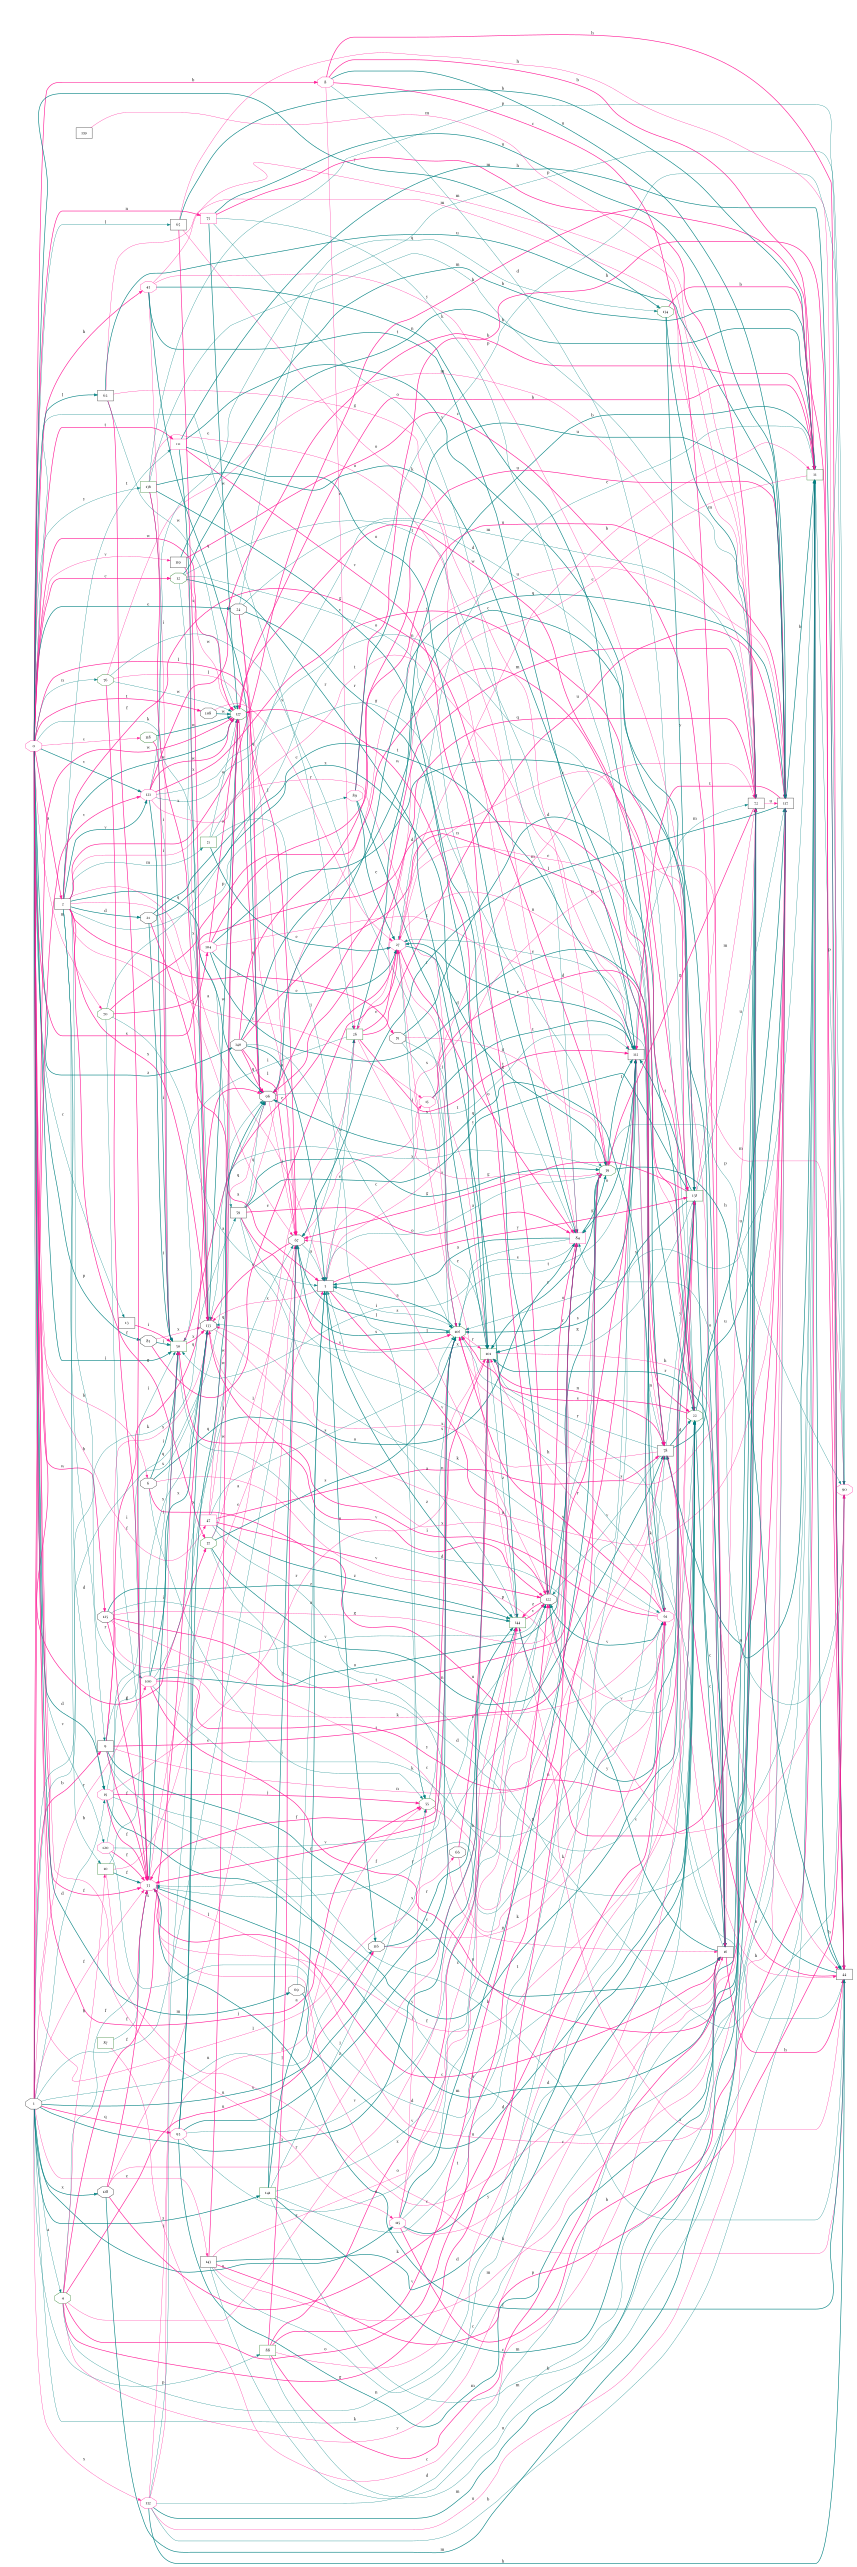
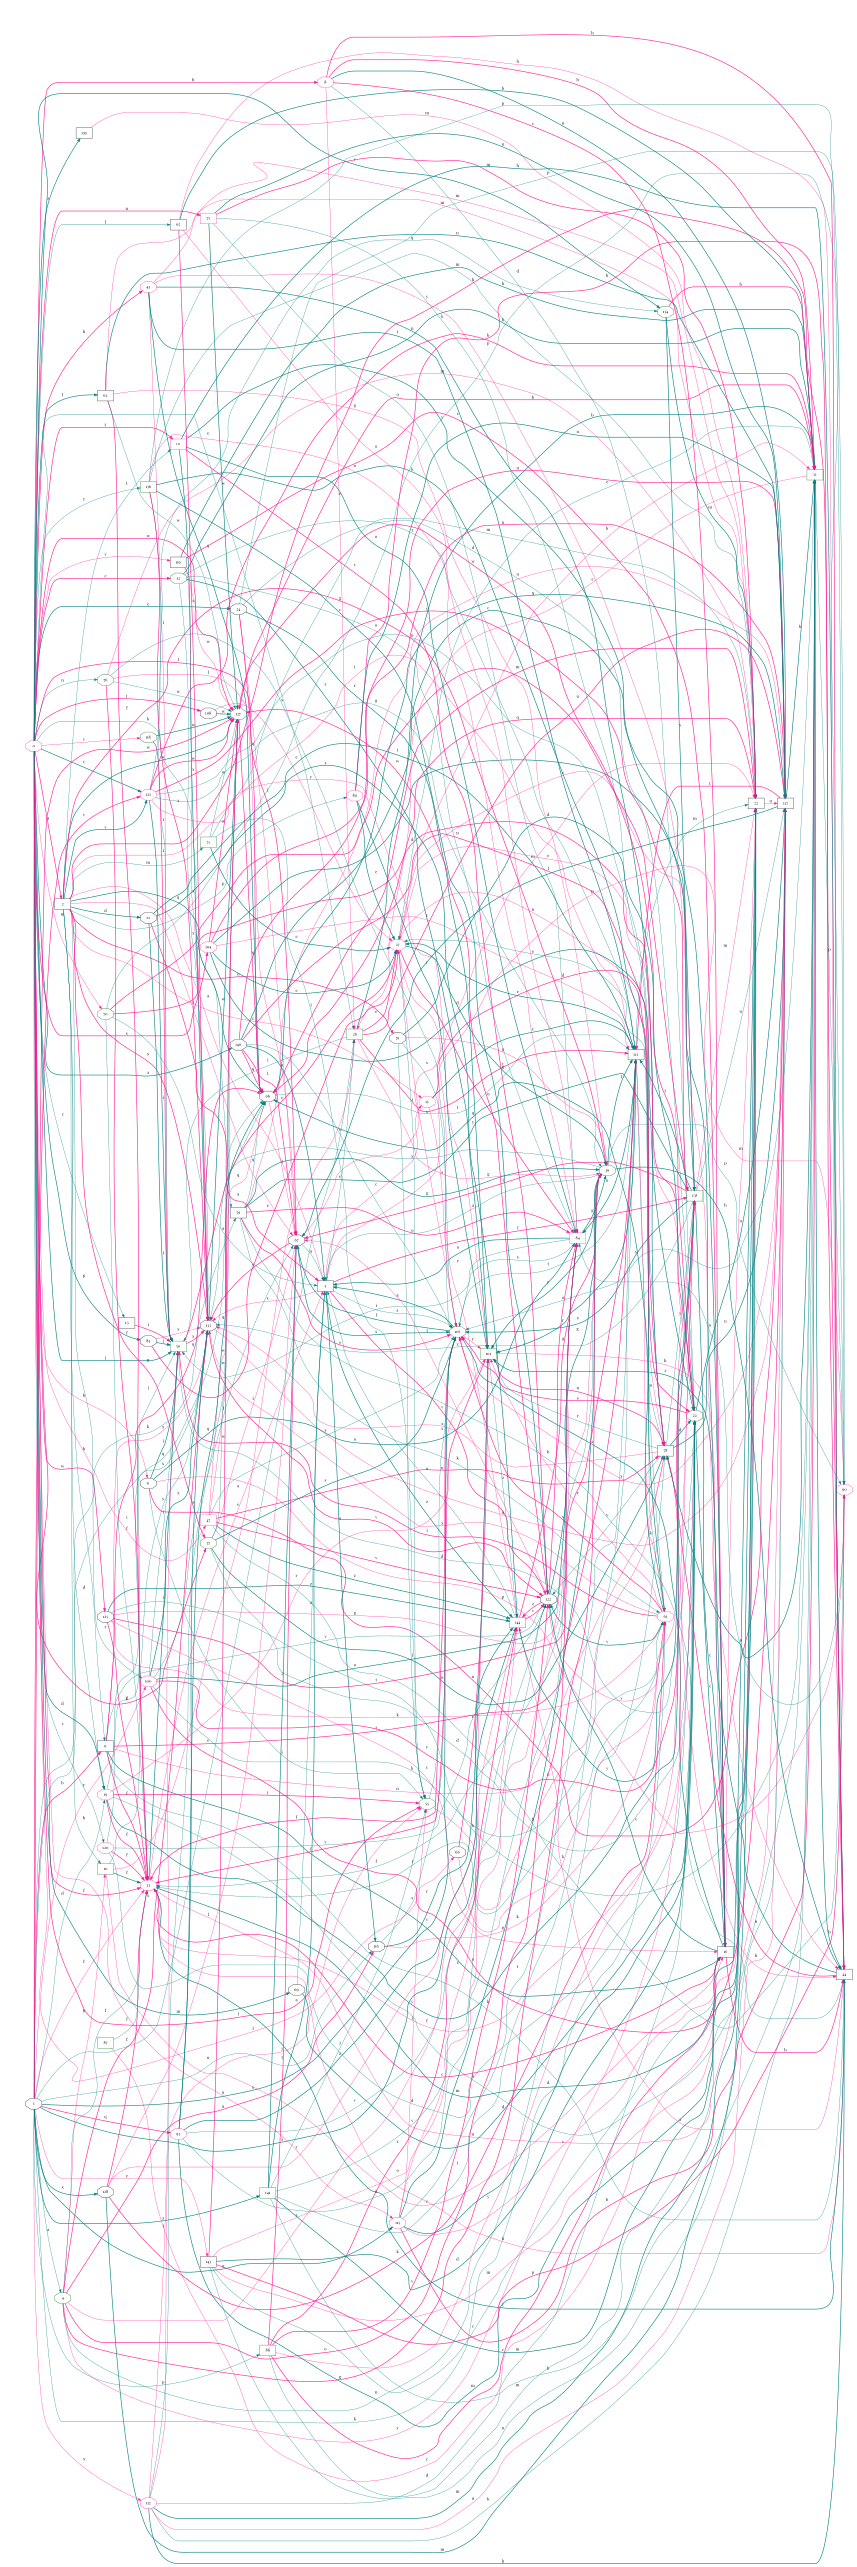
  strict digraph {
    fontname="Playfair Display"
    rankdir=LR
    node [color=black fontname="Playfair Display" shape=octagon]
    edge [color=teal fontname="Playfair Display" style=bold]
    0 [color=deeppink]
    2 [shape=box]
    6
    8 [color=deeppink]
    12 [color=darkgreen]
    13 [shape=box]
    19 [color=deeppink]
    24
    26 [color=darkgreen shape=box]
    33 [color=deeppink]
    37 [color=darkgreen]
    43 [color=deeppink]
    47 [color=deeppink shape=box]
    50 [color=darkgreen shape=box]
    55 [color=darkgreen]
    59 [shape=box]
    62 [shape=box]
    65 [shape=box]
    66
    67
    69
    70 [color=darkgreen]
    75 [color=deeppink shape=box]
    76 [color=darkgreen]
    85
    104 [color=deeppink]
    108
    111 [color=deeppink shape=box]
    115 [color=deeppink]
    118 [color=darkgreen]
    119 [shape=box]
    120 [color=deeppink]
    121 [color=deeppink]
    125
    127 [color=darkgreen]
    134 [color=darkgreen]
    136 [color=darkgreen shape=box]
    139 [shape=box]
    140
    9 [shape=box]
    96
    100 [color=deeppink]
    5 [shape=box]
    10 [color=darkgreen shape=box]
    15 [color=deeppink]
    21
    39 [color=darkgreen]
    44 [shape=box]
    71 [color=darkgreen shape=box]
    79
    89 [color=deeppink]
    112 [shape=box]
    133
    84 [color=deeppink shape=box]
    90 [color=deeppink]
    117 [shape=box]
    11 [color=darkgreen shape=box]
    16 [shape=box]
    22 [color=darkgreen]
    101 [color=darkgreen shape=box]
    138 [color=darkgreen shape=box]
    27 [color=deeppink]
    72 [shape=box]
    106 [color=darkgreen]
    78 [shape=box]
    144 [color=darkgreen shape=box]
    122
    61 [color=deeppink]
    87 [color=darkgreen shape=box]
    1
    4 [color=darkgreen]
    88 [color=darkgreen shape=box]
    93 [color=deeppink]
    116
    128
    132 [color=deeppink]
    141 [color=darkgreen shape=box]
    143 [shape=box]
    0 -> 2 [color=deeppink label=a]
    0 -> 6 [color=deeppink label=b style=solid]
    0 -> 8 [color=deeppink label=b]
    0 -> 12 [color=deeppink label=c]
    0 -> 13 [label=c style=solid]
    0 -> 19 [label=d]
    0 -> 24 [label=e]
    0 -> 26 [label=e style=solid]
    0 -> 33 [color=deeppink label=f]
    0 -> 37 [color=deeppink label=g]
    0 -> 43 [color=deeppink label=h]
    0 -> 47 [color=deeppink label=i style=solid]
    0 -> 50 [label=i]
    0 -> 55 [color=deeppink label=j]
    0 -> 59 [label=k style=solid]
    0 -> 62 [label=l]
    0 -> 65 [label=l style=solid]
    0 -> 66 [color=deeppink label=l style=solid]
    0 -> 67 [color=deeppink label=l]
    0 -> 69 [label=m]
    0 -> 70 [color=deeppink label=m style=solid]
    0 -> 75 [color=deeppink label=n]
    0 -> 76 [label=n style=solid]
    0 -> 85 [label=p]
    0 -> 104 [color=deeppink label=s]
    0 -> 108 [color=deeppink label=t]
    0 -> 111 [color=deeppink label=t]
    0 -> 115 [color=deeppink label=u style=solid]
    0 -> 118 [color=deeppink label=v style=solid]
    0 -> 119 [color=deeppink label=v style=solid]
    0 -> 120 [label=v style=solid]
    0 -> 121 [label=v]
    0 -> 125 [color=deeppink label=w]
    0 -> 127 [color=deeppink label=w]
    0 -> 134 [label=y]
    0 -> 136 [label=y style=solid]
+   0 -> 139 [label=z]
    0 -> 140 [label=z]
    2 -> 19 [label=d style=solid]
    2 -> 37 [color=deeppink label=g]
    2 -> 67 [color=deeppink label=l style=solid]
    2 -> 111 [label=t style=solid]
    2 -> 121 [label=v]
    2 -> 127 [label=w]
    2 -> 9 [label=b style=solid]
    2 -> 96 [label=q]
    2 -> 100 [label=r style=solid]
    2 -> 5 [color=deeppink label=a style=solid]
    2 -> 10 [label=b style=solid]
    2 -> 15 [color=deeppink label=c style=solid]
    2 -> 21 [label=d]
    2 -> 39 [color=deeppink label=g]
    2 -> 44 [color=deeppink label=h]
    2 -> 71 [label=m style=solid]
    2 -> 79 [color=deeppink label=o]
    2 -> 89 [label=p style=solid]
    2 -> 112 [color=deeppink label=t style=solid]
    2 -> 133 [color=deeppink label=x]
    6 -> 50 [label=i]
    6 -> 55 [label=j style=solid]
    6 -> 84 [label=o]
    6 -> 90 [color=deeppink label=p style=solid]
    6 -> 117 [color=deeppink label=u]
    8 -> 26 [color=deeppink label=e style=solid]
    8 -> 44 [color=deeppink label=h]
    8 -> 117 [label=u]
    8 -> 11 [color=deeppink label=b]
    8 -> 16 [color=deeppink label=c]
    8 -> 22 [label=d style=solid]
    12 -> 112 [label=t style=solid]
    12 -> 133 [label=x style=solid]
    12 -> 84 [label=o style=solid]
    12 -> 11 [label=b]
    12 -> 101 [label=r]
    13 -> 50 [color=deeppink label=i]
    19 -> 33 [color=deeppink label=f]
    19 -> 50 [label=i style=solid]
    19 -> 55 [color=deeppink label=j]
    19 -> 11 [label=b style=solid]
    19 -> 101 [color=deeppink label=r style=solid]
    19 -> 138 [label=y]
    24 -> 67 [color=deeppink label=l style=solid]
    24 -> 96 [color=deeppink label=q]
    24 -> 90 [label=p style=solid]
    24 -> 22 [label=d style=solid]
    24 -> 101 [label=r]
    26 -> 50 [label=i style=solid]
    26 -> 39 [color=deeppink label=g style=solid]
    26 -> 112 [color=deeppink label=t]
    26 -> 117 [color=deeppink label=u]
    26 -> 11 [label=b]
    26 -> 27 [color=deeppink label=e]
    33 -> 50 [label=i]
    33 -> 5 [color=deeppink label=a style=solid]
    33 -> 44 [color=deeppink label=h style=solid]
    33 -> 117 [color=deeppink label=u style=solid]
    33 -> 16 [color=deeppink label=c]
    33 -> 72 [label=m]
    37 -> 67 [color=deeppink label=l style=solid]
    37 -> 127 [label=w style=solid]
    37 -> 22 [label=d style=solid]
    37 -> 106 [label=s]
    37 -> 78 [label=n]
    43 -> 50 [color=deeppink label=i style=solid]
    43 -> 96 [label=q]
    43 -> 112 [label=t]
    43 -> 138 [color=deeppink label=y style=solid]
    43 -> 72 [color=deeppink label=m style=solid]
    43 -> 78 [label=n]
    47 -> 127 [color=deeppink label=w style=solid]
    47 -> 96 [color=deeppink label=q style=solid]
    47 -> 90 [label=p style=solid]
    47 -> 106 [label=s style=solid]
    47 -> 78 [color=deeppink label=n]
    47 -> 144 [label=z]
    47 -> 122 [color=deeppink label=v]
    50 -> 133 [color=deeppink label=x]
    50 -> 22 [label=d style=solid]
    50 -> 27 [color=deeppink label=e]
    55 -> 106 [label=s style=solid]
    55 -> 78 [color=deeppink label=n style=solid]
    59 -> 96 [label=q style=solid]
    59 -> 39 [label=g]
    59 -> 44 [label=h style=solid]
    59 -> 84 [color=deeppink label=o]
    59 -> 117 [color=deeppink label=u style=solid]
    59 -> 138 [label=y]
    59 -> 106 [color=deeppink label=s]
    59 -> 61 [label=k style=solid]
    62 -> 33 [color=deeppink label=f]
    62 -> 127 [label=w style=solid]
    62 -> 39 [color=deeppink label=g style=solid]
    62 -> 117 [label=u]
    62 -> 72 [color=deeppink label=m style=solid]
    65 -> 44 [color=deeppink label=h style=solid]
    65 -> 133 [color=deeppink label=x]
    65 -> 84 [color=deeppink label=o style=solid]
    65 -> 11 [label=b]
    66 -> 101 [color=deeppink label=r]
    66 -> 61 [color=deeppink label=k style=solid]
    67 -> 5 [label=a style=solid]
    67 -> 133 [color=deeppink label=x]
    67 -> 72 [color=deeppink label=m style=solid]
    67 -> 106 [label=s]
    69 -> 5 [label=a style=solid]
    69 -> 22 [label=d]
    70 -> 33 [label=f style=solid]
    70 -> 5 [label=a style=solid]
    70 -> 90 [label=p style=solid]
    70 -> 22 [color=deeppink label=d]
    70 -> 138 [color=deeppink label=y]
    75 -> 127 [label=w]
    75 -> 84 [label=o style=solid]
    75 -> 117 [label=u]
    75 -> 72 [color=deeppink label=m]
    75 -> 61 [label=k style=solid]
    76 -> 33 [color=deeppink label=f]
    76 -> 67 [color=deeppink label=l style=solid]
    76 -> 127 [label=w style=solid]
    76 -> 72 [color=deeppink label=m style=solid]
    76 -> 106 [label=s style=solid]
    85 -> 50 [label=i]
    85 -> 133 [color=deeppink label=x style=solid]
    85 -> 27 [color=deeppink label=e]
    104 -> 127 [color=deeppink label=w]
    104 -> 112 [color=deeppink label=t style=solid]
    104 -> 117 [color=deeppink label=u]
    104 -> 16 [label=c]
    104 -> 22 [label=d]
    104 -> 27 [label=e]
    108 -> 127 [label=w]
    108 -> 27 [color=deeppink label=e style=solid]
    111 -> 44 [label=h]
    111 -> 133 [label=x]
    111 -> 84 [label=o]
    111 -> 138 [label=y]
    111 -> 122 [color=deeppink label=v]
    115 -> 55 [color=deeppink label=j style=solid]
    115 -> 39 [label=g]
    115 -> 112 [label=t style=solid]
    115 -> 11 [color=deeppink label=b]
    115 -> 16 [color=deeppink label=c style=solid]
    115 -> 22 [label=d]
    115 -> 144 [color=deeppink label=z style=solid]
    118 -> 50 [color=deeppink label=i]
    118 -> 127 [label=w]
    119 -> 127 [color=deeppink label=w style=solid]
    119 -> 133 [color=deeppink label=x style=solid]
    119 -> 11 [label=b]
    119 -> 16 [color=deeppink label=c]
    120 -> 33 [color=deeppink label=f]
    120 -> 133 [label=x style=solid]
    120 -> 22 [label=d style=solid]
    120 -> 122 [label=v style=solid]
    121 -> 50 [label=i]
    121 -> 127 [color=deeppink label=w]
    121 -> 134 [label=q style=solid]
    121 -> 39 [label=g style=solid]
    121 -> 11 [color=deeppink label=b]
    121 -> 101 [color=deeppink label=r style=solid]
    121 -> 138 [color=deeppink label=y]
    121 -> 78 [label=n style=solid]
    125 -> 33 [color=deeppink label=f]
    125 -> 39 [color=deeppink label=g style=solid]
    125 -> 112 [color=deeppink label=t]
    125 -> 11 [label=b style=solid]
    125 -> 16 [color=deeppink label=c style=solid]
    125 -> 144 [label=z]
    125 -> 61 [color=deeppink label=k style=solid]
    127 -> 96 [color=deeppink label=q]
    127 -> 11 [color=deeppink label=b]
    134 -> 11 [color=deeppink label=b]
    134 -> 138 [label=y]
    134 -> 72 [label=m]
    136 -> 50 [label=i style=solid]
    136 -> 133 [color=deeppink label=x]
    136 -> 84 [color=deeppink label=o style=solid]
    136 -> 90 [label=p style=solid]
    136 -> 72 [label=m style=solid]
    136 -> 122 [label=v]
    136 -> 61 [label=k]
    139 -> 72 [color=deeppink label=m style=solid]
    140 -> 67 [color=deeppink label=l]
    140 -> 96 [color=deeppink label=q]
    140 -> 5 [label=a]
    140 -> 117 [color=deeppink label=u]
    140 -> 16 [label=c]
    140 -> 106 [label=s style=solid]
    140 -> 78 [color=deeppink label=n]
    9 -> 33 [color=deeppink label=f]
    9 -> 96 [color=deeppink label=q]
    9 -> 44 [label=h style=solid]
    9 -> 112 [color=deeppink label=t]
    9 -> 133 [color=deeppink label=x style=solid]
    9 -> 16 [label=c]
    9 -> 78 [color=deeppink label=n style=solid]
    9 -> 122 [label=v style=solid]
    96 -> 67 [color=deeppink label=l style=solid]
    96 -> 112 [label=t style=solid]
    96 -> 72 [color=deeppink label=m]
    100 -> 50 [label=i style=solid]
    100 -> 67 [label=l style=solid]
    100 -> 133 [label=x]
    100 -> 84 [label=o]
    100 -> 117 [color=deeppink label=u]
    100 -> 138 [color=deeppink label=y]
    100 -> 61 [label=k style=solid]
    5 -> 26 [label=e style=solid]
    5 -> 15 [color=deeppink label=c style=solid]
    5 -> 133 [color=deeppink label=x style=solid]
    5 -> 90 [color=deeppink label=p style=solid]
    5 -> 138 [color=deeppink label=y]
    5 -> 106 [label=s style=solid]
    5 -> 144 [label=z]
    5 -> 122 [color=deeppink label=v]
    5 -> 116 [label=u]
    10 -> 26 [color=deeppink label=e style=solid]
    10 -> 33 [label=f]
    10 -> 133 [label=x style=solid]
    10 -> 16 [color=deeppink label=c style=solid]
    15 -> 112 [label=t]
    15 -> 22 [color=deeppink label=d]
    15 -> 106 [color=deeppink label=s style=solid]
    21 -> 50 [label=i]
    21 -> 5 [color=deeppink label=a]
    21 -> 112 [label=t]
    21 -> 144 [label=z]
    39 -> 33 [label=f style=solid]
    39 -> 5 [label=a style=solid]
    39 -> 44 [label=h]
    39 -> 112 [label=t]
    39 -> 133 [label=x style=solid]
    39 -> 90 [label=p style=solid]
    39 -> 101 [label=r]
    44 -> 33 [label=f]
    44 -> 101 [label=r]
    44 -> 78 [color=deeppink label=n]
    44 -> 144 [color=deeppink label=z style=solid]
    71 -> 55 [label=j style=solid]
    71 -> 127 [label=w style=solid]
    71 -> 27 [label=e]
    71 -> 72 [label=m style=solid]
-   79 -> 101 [label=j style=solid]
+   79 -> 55 [label=j style=solid]
    79 -> 39 [color=deeppink label=g style=solid]
    79 -> 22 [label=d]
    79 -> 106 [label=s style=solid]
    89 -> 44 [color=deeppink label=h]
    89 -> 117 [label=u]
    89 -> 101 [label=r]
    89 -> 27 [label=e]
    112 -> 84 [label=o]
    112 -> 101 [label=r]
    112 -> 27 [label=e]
    112 -> 72 [label=m style=solid]
    112 -> 78 [label=n style=solid]
    112 -> 61 [color=deeppink label=k style=solid]
    133 -> 127 [label=w]
    133 -> 117 [color=deeppink label=u style=solid]
    133 -> 122 [color=deeppink label=v]
    84 -> 50 [label=i style=solid]
    84 -> 5 [label=a]
    84 -> 39 [label=g]
    84 -> 106 [label=s style=solid]
    90 -> 84 [label=o style=solid]
    117 -> 67 [label=l]
    117 -> 96 [label=q]
    117 -> 112 [color=deeppink label=t]
    117 -> 11 [label=b]
    117 -> 106 [color=deeppink label=s style=solid]
    11 -> 26 [color=deeppink label=e style=solid]
    11 -> 44 [label=h]
    11 -> 90 [label=p style=solid]
    11 -> 27 [label=e style=solid]
    11 -> 106 [label=s style=solid]
    11 -> 78 [label=n]
    16 -> 44 [color=deeppink label=h]
    16 -> 72 [color=deeppink label=m style=solid]
-   16 -> 106 [label=s style=solid]
+   16 -> 106 [label=s]
    16 -> 122 [label=v]
    22 -> 33 [color=deeppink label=f style=solid]
    22 -> 127 [color=deeppink label=w]
    22 -> 117 [label=u]
    22 -> 16 [label=c]
    22 -> 27 [color=deeppink label=e style=solid]
    22 -> 106 [color=deeppink label=s]
    101 -> 33 [color=deeppink label=f]
    101 -> 44 [color=deeppink label=h style=solid]
    101 -> 78 [color=deeppink label=n]
    101 -> 144 [label=z style=solid]
    138 -> 67 [color=deeppink label=l]
    138 -> 112 [label=t]
    138 -> 133 [label=x style=solid]
    138 -> 117 [label=u style=solid]
    138 -> 16 [label=c]
    138 -> 72 [color=deeppink label=m style=solid]
    138 -> 106 [label=s]
    138 -> 122 [color=deeppink label=v style=solid]
    27 -> 55 [label=j style=solid]
    27 -> 39 [label=g]
    27 -> 84 [color=deeppink label=o]
    27 -> 11 [color=deeppink label=b style=solid]
    27 -> 16 [color=deeppink label=c style=solid]
    27 -> 106 [color=deeppink label=s style=solid]
    27 -> 78 [color=deeppink label=n style=solid]
    72 -> 96 [color=deeppink label=q]
-   72 -> 39 [color=deeppink label=g]
+   144 -> 39 [color=deeppink label=g]
    72 -> 117 [color=deeppink label=u style=solid]
    106 -> 33 [color=deeppink label=f]
    106 -> 67 [label=l]
    106 -> 5 [label=a]
    106 -> 112 [label=t style=solid]
    106 -> 101 [color=deeppink label=r style=solid]
    78 -> 44 [color=deeppink label=h style=solid]
    78 -> 133 [color=deeppink label=x style=solid]
    78 -> 117 [label=u]
    78 -> 22 [label=d]
    78 -> 101 [label=r style=solid]
    78 -> 138 [label=y style=solid]
    78 -> 122 [label=v style=solid]
    144 -> 5 [label=a style=solid]
    144 -> 138 [label=y]
    144 -> 27 [color=deeppink label=e style=solid]
    144 -> 122 [color=deeppink label=v]
    122 -> 67 [color=deeppink label=l style=solid]
    122 -> 127 [color=deeppink label=w]
    122 -> 39 [label=g]
    122 -> 84 [color=deeppink label=o]
    122 -> 144 [color=deeppink label=z]
    61 -> 33 [label=f style=solid]
    61 -> 50 [color=deeppink label=i]
    61 -> 96 [label=q]
    61 -> 133 [color=deeppink label=x style=solid]
    61 -> 101 [color=deeppink label=r style=solid]
    61 -> 27 [label=e style=solid]
    61 -> 106 [color=deeppink label=s]
    61 -> 122 [label=v]
    87 -> 33 [label=f style=solid]
    87 -> 16 [color=deeppink label=c style=solid]
    1 -> 19 [label=d style=solid]
    1 -> 26 [label=e style=solid]
    1 -> 33 [color=deeppink label=f style=solid]
    1 -> 59 [label=k style=solid]
    1 -> 115 [label=u]
    1 -> 121 [color=deeppink label=v]
    1 -> 127 [color=deeppink label=w]
    1 -> 9 [color=deeppink label=b]
    1 -> 96 [label=q style=solid]
    1 -> 100 [color=deeppink label=r style=solid]
    1 -> 106 [label=s]
    1 -> 144 [label=z]
    1 -> 61 [label=k style=solid]
    1 -> 4 [label=a style=solid]
    1 -> 88 [label=p style=solid]
    1 -> 93 [color=deeppink label=q]
    1 -> 116 [label=u style=solid]
    1 -> 128 [label=x]
    1 -> 132 [color=deeppink label=x style=solid]
    1 -> 141 [label=z]
    1 -> 143 [color=deeppink label=z style=solid]
    4 -> 33 [label=f style=solid]
    4 -> 10 [color=deeppink label=b style=solid]
    4 -> 39 [color=deeppink label=g]
    4 -> 133 [color=deeppink label=x]
    4 -> 84 [color=deeppink label=o]
    4 -> 138 [color=deeppink label=y style=solid]
    4 -> 78 [label=n style=solid]
    4 -> 144 [color=deeppink label=z style=solid]
    4 -> 116 [color=deeppink label=u]
    88 -> 67 [color=deeppink label=l]
    88 -> 16 [color=deeppink label=c]
    88 -> 138 [color=deeppink label=y style=solid]
    88 -> 72 [label=m style=solid]
    88 -> 144 [color=deeppink label=z]
    88 -> 122 [color=deeppink label=v]
    93 -> 96 [label=q]
    93 -> 133 [label=x]
    93 -> 84 [label=o style=solid]
    93 -> 72 [label=m]
    93 -> 144 [label=z]
    93 -> 122 [label=v style=solid]
    116 -> 101 [label=r]
    116 -> 106 [label=s style=solid]
    116 -> 61 [color=deeppink label=k style=solid]
    128 -> 33 [color=deeppink label=f]
    128 -> 67 [color=deeppink label=l style=solid]
    128 -> 101 [color=deeppink label=r style=solid]
    128 -> 72 [label=m]
    128 -> 61 [color=deeppink label=k]
    132 -> 50 [color=deeppink label=i style=solid]
    132 -> 55 [color=deeppink label=j style=solid]
    132 -> 96 [label=q style=solid]
    132 -> 44 [label=h]
    132 -> 117 [color=deeppink label=u style=solid]
    132 -> 11 [label=b style=solid]
    132 -> 22 [label=d style=solid]
    132 -> 72 [label=m]
    141 -> 55 [label=j style=solid]
    141 -> 67 [label=l]
    141 -> 5 [label=a]
    141 -> 112 [label=t style=solid]
    141 -> 11 [label=b style=solid]
    141 -> 72 [label=m]
    141 -> 122 [label=v style=solid]
    143 -> 127 [color=deeppink label=w]
    143 -> 84 [color=deeppink label=o style=solid]
    143 -> 90 [color=deeppink label=p]
    143 -> 117 [label=u style=solid]
    143 -> 16 [label=c style=solid]
    143 -> 22 [label=d]
    143 -> 72 [color=deeppink label=m style=solid]
  }
